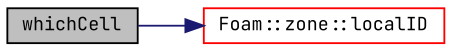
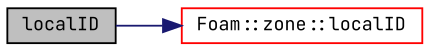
  digraph {
    rankdir=LR
    fontname="JetBrains Mono"
    node [fontname="JetBrains Mono" fontsize=10 shape=record]
-   n1 [color=black fillcolor=grey75 fontcolor=black height=0.2 label=whichCell style=filled width=0.4]
+   n1 [color=black fillcolor=grey75 fontcolor=black height=0.2 label=localID style=filled width=0.4]
    n2 [color=red height=0.2 label="Foam::zone::localID" width=0.4]
    n1 -> n2 [color=midnightblue fontname="JetBrains Mono" fontsize=10 labelfontname=Helvetica labelfontsize=10 style=solid]
  }
